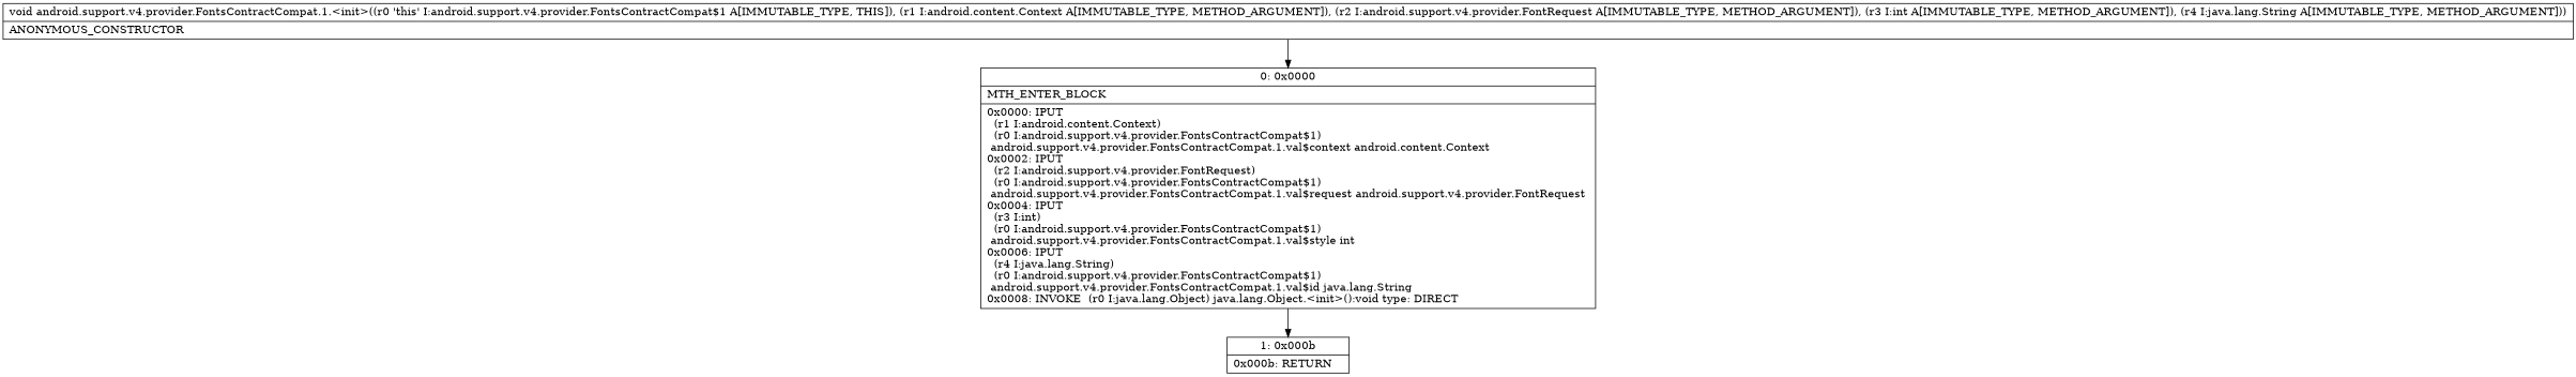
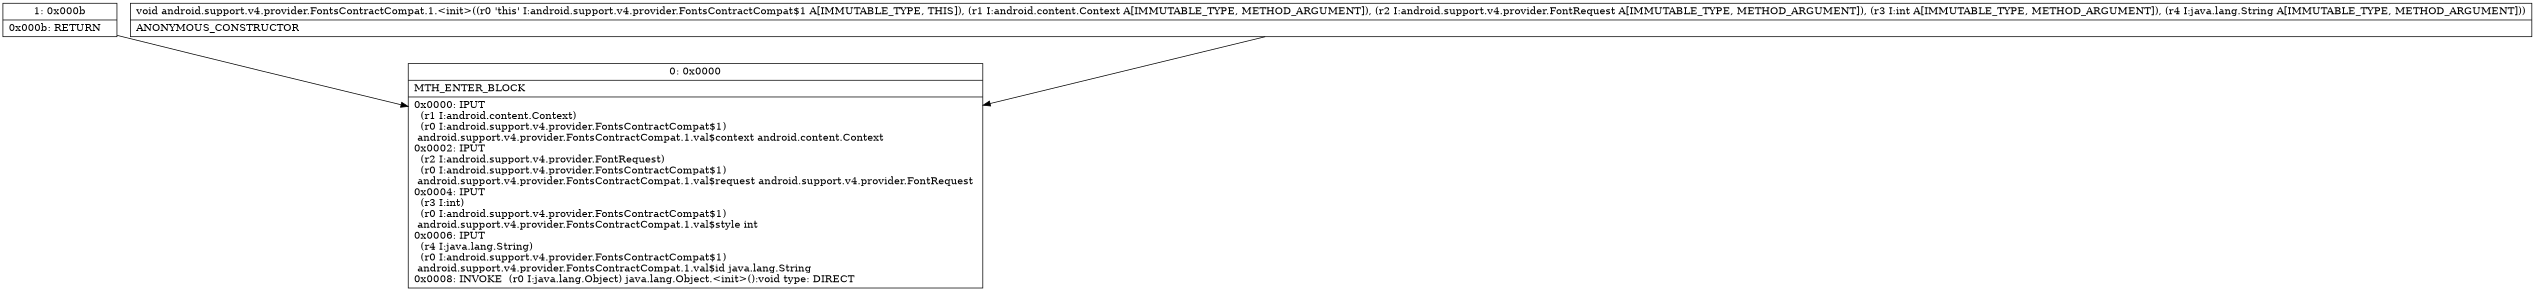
  digraph {
    node [shape=record]
    n1 [label="{0\:\ 0x0000|MTH_ENTER_BLOCK\l|0x0000: IPUT  \l  (r1 I:android.content.Context)\l  (r0 I:android.support.v4.provider.FontsContractCompat$1)\l android.support.v4.provider.FontsContractCompat.1.val$context android.content.Context \l0x0002: IPUT  \l  (r2 I:android.support.v4.provider.FontRequest)\l  (r0 I:android.support.v4.provider.FontsContractCompat$1)\l android.support.v4.provider.FontsContractCompat.1.val$request android.support.v4.provider.FontRequest \l0x0004: IPUT  \l  (r3 I:int)\l  (r0 I:android.support.v4.provider.FontsContractCompat$1)\l android.support.v4.provider.FontsContractCompat.1.val$style int \l0x0006: IPUT  \l  (r4 I:java.lang.String)\l  (r0 I:android.support.v4.provider.FontsContractCompat$1)\l android.support.v4.provider.FontsContractCompat.1.val$id java.lang.String \l0x0008: INVOKE  (r0 I:java.lang.Object) java.lang.Object.\<init\>():void type: DIRECT \l}"]
    n2 [label="{1\:\ 0x000b|0x000b: RETURN   \l}"]
    n3 [label="{void android.support.v4.provider.FontsContractCompat.1.\<init\>((r0 'this' I:android.support.v4.provider.FontsContractCompat$1 A[IMMUTABLE_TYPE, THIS]), (r1 I:android.content.Context A[IMMUTABLE_TYPE, METHOD_ARGUMENT]), (r2 I:android.support.v4.provider.FontRequest A[IMMUTABLE_TYPE, METHOD_ARGUMENT]), (r3 I:int A[IMMUTABLE_TYPE, METHOD_ARGUMENT]), (r4 I:java.lang.String A[IMMUTABLE_TYPE, METHOD_ARGUMENT]))  | ANONYMOUS_CONSTRUCTOR\l}"]
-   n1 -> n2
+   n2 -> n1
    n3 -> n1
  }
